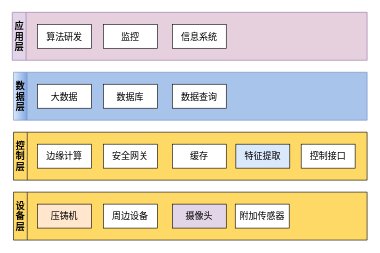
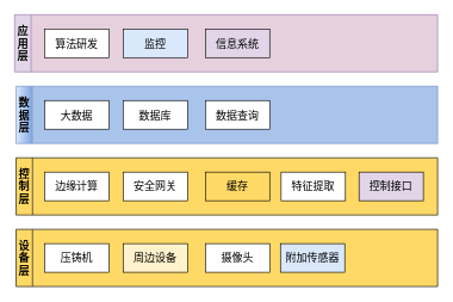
  <mxCell id="0" />
  <mxCell id="1" parent="0" />
  <mxCell id="2" value="设备层" style="swimlane;html=0;direction=north;whiteSpace=wrap;swimlaneFillColor=#FFD966;fontSize=15;fillColor=#FFD966;" parent="1" vertex="1"><mxGeometry x="22" y="320" width="590" height="80" as="geometry"><mxRectangle x="370" y="440" width="60" height="23" as="alternateBounds" /></mxGeometry></mxCell>
- <mxCell id="3" value="压铸机" style="whiteSpace=wrap;html=1;fontSize=15;fillColor=#ffe6cc;" parent="2" vertex="1"><mxGeometry x="40" y="20" width="90" height="40" as="geometry" /></mxCell>
- <mxCell id="4" value="周边设备" style="whiteSpace=wrap;html=1;fontSize=15;" parent="2" vertex="1"><mxGeometry x="150" y="20" width="90" height="40" as="geometry" /></mxCell>
- <mxCell id="5" value="摄像头" style="whiteSpace=wrap;html=1;fontSize=15;fillColor=#e1d5e7;" parent="2" vertex="1"><mxGeometry x="265" y="20" width="90" height="40" as="geometry" /></mxCell>
- <mxCell id="6" value="附加传感器" style="whiteSpace=wrap;html=1;fontSize=15;" parent="2" vertex="1"><mxGeometry x="370" y="20" width="90" height="40" as="geometry" /></mxCell>
+ <mxCell id="3" value="压铸机" style="whiteSpace=wrap;html=1;fontSize=15;" parent="2" vertex="1"><mxGeometry x="40" y="20" width="90" height="40" as="geometry" /></mxCell>
+ <mxCell id="4" value="周边设备" style="whiteSpace=wrap;html=1;fontSize=15;fillColor=#fff2cc;" parent="2" vertex="1"><mxGeometry x="150" y="20" width="90" height="40" as="geometry" /></mxCell>
+ <mxCell id="5" value="摄像头" style="whiteSpace=wrap;html=1;fontSize=15;" parent="2" vertex="1"><mxGeometry x="265" y="20" width="90" height="40" as="geometry" /></mxCell>
+ <mxCell id="6" value="附加传感器" style="whiteSpace=wrap;html=1;fontSize=15;fillColor=#dae8fc;" parent="2" vertex="1"><mxGeometry x="370" y="20" width="90" height="40" as="geometry" /></mxCell>
  <mxCell id="7" value="数据层" style="swimlane;html=0;direction=north;whiteSpace=wrap;fillColor=#dae8fc;gradientColor=#7ea6e0;strokeColor=#6c8ebf;swimlaneFillColor=#A9C4EB;fontSize=15;" parent="1" vertex="1"><mxGeometry x="22" y="120" width="590" height="80" as="geometry"><mxRectangle x="370" y="440" width="60" height="23" as="alternateBounds" /></mxGeometry></mxCell>
  <mxCell id="8" value="大数据" style="whiteSpace=wrap;html=1;fontSize=15;" parent="7" vertex="1"><mxGeometry x="40" y="20" width="90" height="40" as="geometry" /></mxCell>
  <mxCell id="9" value="数据查询" style="whiteSpace=wrap;html=1;fontSize=15;" parent="7" vertex="1"><mxGeometry x="265" y="20" width="90" height="40" as="geometry" /></mxCell>
  <mxCell id="10" value="数据库" style="whiteSpace=wrap;html=1;fontSize=15;" vertex="1" parent="7"><mxGeometry x="150" y="20" width="90" height="40" as="geometry" /></mxCell>
  <mxCell id="11" value="控制层" style="swimlane;html=0;direction=north;whiteSpace=wrap;swimlaneFillColor=#FFD966;fontSize=15;fillColor=#FFD966;" parent="1" vertex="1"><mxGeometry x="22" y="220" width="590" height="80" as="geometry"><mxRectangle x="370" y="440" width="60" height="23" as="alternateBounds" /></mxGeometry></mxCell>
  <mxCell id="12" value="安全网关" style="whiteSpace=wrap;html=1;fontSize=15;" parent="11" vertex="1"><mxGeometry x="150" y="20" width="90" height="40" as="geometry" /></mxCell>
  <mxCell id="13" value="边缘计算" style="whiteSpace=wrap;html=1;fontSize=15;" parent="11" vertex="1"><mxGeometry x="40" y="20" width="90" height="40" as="geometry" /></mxCell>
- <mxCell id="14" value="缓存" style="whiteSpace=wrap;html=1;fontSize=15;" parent="11" vertex="1"><mxGeometry x="265" y="20" width="90" height="40" as="geometry" /></mxCell>
- <mxCell id="15" value="特征提取" style="whiteSpace=wrap;html=1;fontSize=15;fillColor=#dae8fc;" parent="11" vertex="1"><mxGeometry x="371" y="20" width="90" height="40" as="geometry" /></mxCell>
- <mxCell id="16" value="控制接口" style="whiteSpace=wrap;html=1;fontSize=15;" vertex="1" parent="11"><mxGeometry x="480" y="20" width="90" height="40" as="geometry" /></mxCell>
+ <mxCell id="14" value="缓存" style="whiteSpace=wrap;html=1;fontSize=15;fillColor=#ffd966;" parent="11" vertex="1"><mxGeometry x="265" y="20" width="90" height="40" as="geometry" /></mxCell>
+ <mxCell id="15" value="特征提取" style="whiteSpace=wrap;html=1;fontSize=15;" parent="11" vertex="1"><mxGeometry x="371" y="20" width="90" height="40" as="geometry" /></mxCell>
+ <mxCell id="16" value="控制接口" style="whiteSpace=wrap;html=1;fontSize=15;fillColor=#e1d5e7;" vertex="1" parent="11"><mxGeometry x="480" y="20" width="90" height="40" as="geometry" /></mxCell>
  <mxCell id="17" value="应用层" style="swimlane;html=0;direction=north;whiteSpace=wrap;fillColor=#e1d5e7;strokeColor=#9673a6;swimlaneFillColor=#E6D0DE;fontSize=15;" vertex="1" parent="1"><mxGeometry x="20" y="20" width="592" height="80" as="geometry"><mxRectangle x="370" y="440" width="60" height="23" as="alternateBounds" /></mxGeometry></mxCell>
- <mxCell id="18" value="监控" style="whiteSpace=wrap;html=1;fontSize=15;" parent="17" vertex="1"><mxGeometry x="152" y="20" width="90" height="40" as="geometry" /></mxCell>
+ <mxCell id="18" value="监控" style="whiteSpace=wrap;html=1;fontSize=15;fillColor=#dae8fc;" parent="17" vertex="1"><mxGeometry x="152" y="20" width="90" height="40" as="geometry" /></mxCell>
  <mxCell id="19" value="算法研发" style="whiteSpace=wrap;html=1;fontSize=15;" parent="17" vertex="1"><mxGeometry x="42" y="20" width="90" height="40" as="geometry" /></mxCell>
- <mxCell id="20" value="信息系统" style="whiteSpace=wrap;html=1;fontSize=15;" vertex="1" parent="17"><mxGeometry x="267" y="20" width="90" height="40" as="geometry" /></mxCell>
+ <mxCell id="20" value="信息系统" style="whiteSpace=wrap;html=1;fontSize=15;fillColor=#e1d5e7;" vertex="1" parent="17"><mxGeometry x="267" y="20" width="90" height="40" as="geometry" /></mxCell>
